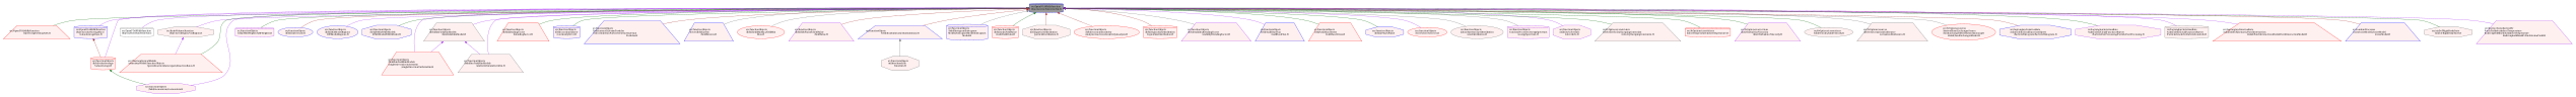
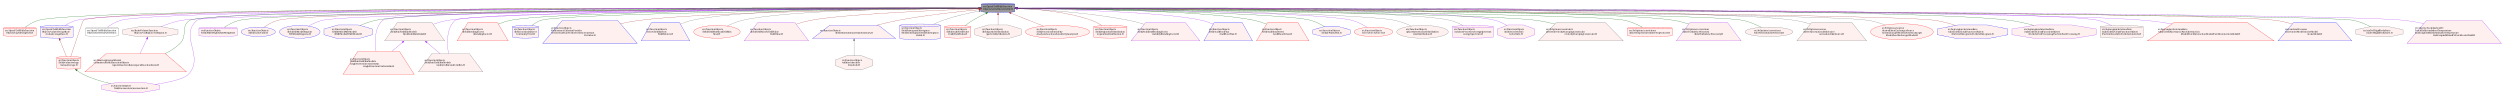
  digraph {
    fontname="Noto Serif"
    node [color=blue fillcolor="#FFF0F0" fontname="Noto Serif" fontsize=10 shape=trapezium style=filled]
    edge [color=purple dir=back fontname="Noto Serif" fontsize=10 labelfontname=Helvetica labelfontsize=10 style=solid]
    n1 [fillcolor=grey60 fontcolor=black height=0.2 label="src/OpenFOAM/db/function\lObjects/writeFile/writeFile.H" shape=cylinder width=0.4]
-   n2 [color=red height=0.2 label="src/OpenFOAM/db/function\lObjects/logFiles/logFiles.H" width=0.4]
+   n2 [color=red height=0.2 label="src/OpenFOAM/db/function\lObjects/logFiles/logFiles.H" shape=cylinder width=0.4]
    n3 [height=0.2 label="src/OpenFOAM/db/function\lObjects/valueAverageBase\l/valueAverageBase.H" shape=cylinder width=0.4]
    n4 [color=red height=0.2 label="src/functionObjects\l/field/valueAverage\l/valueAverage.H" shape=cylinder width=0.4]
    n5 [color=gray40 fillcolor=white height=0.2 label="src/OpenFOAM/db/function\lObjects/writeFile/writeFile.C" shape=cylinder width=0.4]
    n6 [color=gray40 height=0.2 label="src/finiteVolume/function\lObjects/volRegion/volRegion.H" shape=octagon width=0.4]
    n7 [color=purple height=0.2 label="src/functionObjects\l/field/momentum/momentum.H" shape=octagon width=0.4]
    n8 [color=red height=0.2 label="src/thermophysicalModels\l/chemistryModel/functionObjects\l/specieReactionRates/specieReactionRates.H" width=0.4]
    n9 [color=purple height=0.2 label="src/functionObjects\l/field/AMIWeights/AMIWeights.H" shape=cylinder width=0.4]
    n10 [height=0.2 label="src/functionObjects\l/field/Curle/Curle.H" shape=ellipse width=0.4]
    n11 [height=0.2 label="src/functionObjects\l/field/DESModelRegions\l/DESModelRegions.H" shape=ellipse width=0.4]
    n12 [height=0.2 label="src/functionObjects\l/field/DMD/DMDModels\l/DMDModel/DMDModel.H" shape=octagon width=0.4]
    n13 [color=gray40 height=0.2 label="src/functionObjects\l/field/binField/binModels\l/binModel/binModel.H" width=0.4]
    n14 [color=red height=0.2 label="src/functionObjects\l/field/binField/binModels\l/singleDirectionUniformBin\l/singleDirectionUniformBin.H" width=0.4]
    n15 [color=gray40 height=0.2 label="src/functionObjects\l/field/binField/binModels\l/uniformBin/uniformBin.H" width=0.4]
    n16 [color=red height=0.2 label="src/functionObjects\l/field/blendingFactor\l/blendingFactor.H" width=0.4]
    n17 [height=0.2 label="src/functionObjects\l/field/continuityError\l/continuityError.H" shape=cylinder width=0.4]
    n18 [height=0.2 label="src/functionObjects\l/field/extractEulerianParticles\l/extractEulerianParticles/extractEulerian\lParticles.H" width=0.4]
    n19 [height=0.2 label="src/functionObjects\l/forces/fieldExtents\l/fieldExtents.H" width=0.4]
    n20 [color=red height=0.2 label="src/functionObjects\l/field/fieldMinMax/fieldMin\lMax.H" shape=ellipse width=0.4]
    n21 [color=purple height=0.2 label="src/functionObjects\l/field/fieldValues/fieldValue\l/fieldValue.H" width=0.4]
    n22 [height=0.2 label="src/functionObjects\l/field/fluxSummary/fluxSummary.H" width=0.4]
    n23 [height=0.2 label="src/functionObjects\l/field/histogram/histogram\lModels/histogramModel/histogram\lModel.H" shape=cylinder width=0.4]
    n24 [color=red height=0.2 label="src/functionObjects\l/field/multiFieldValue\l/multiFieldValue.H" shape=cylinder width=0.4]
    n25 [color=gray40 height=0.2 label="src/functionObjects\l/field/particleDistribution\l/particleDistribution.H" shape=octagon width=0.4]
    n26 [color=red height=0.2 label="src/functionObjects\l/field/reactionSensitivity\lAnalysis/reactionsSensitivityAnalysis.H" shape=ellipse width=0.4]
    n27 [color=red height=0.2 label="src/functionObjects\l/field/regionSizeDistribution\l/regionSizeDistribution.H" shape=cylinder width=0.4]
    n28 [color=purple height=0.2 label="src/functionObjects\l/field/stabilityBlendingFactor\l/stabilityBlendingFactor.H" width=0.4]
    n29 [height=0.2 label="src/functionObjects\l/field/wallHeatFlux\l/wallHeatFlux.H" width=0.4]
    n30 [color=red height=0.2 label="src/functionObjects\l/field/wallShearStress\l/wallShearStress.H" width=0.4]
    n31 [height=0.2 label="src/functionObjects\l/field/yPlus/yPlus.H" shape=octagon width=0.4]
    n32 [color=red height=0.2 label="src/functionObjects\l/forces/forces/forces.H" shape=ellipse width=0.4]
    n33 [color=gray40 height=0.2 label="src/functionObjects\l/phaseSystems/sizeDistribution\l/sizeDistribution.H" shape=ellipse width=0.4]
    n34 [color=purple height=0.2 label="src/functionObjects\l/randomProcesses/energySpectrum\l/energySpectrum.H" shape=cylinder width=0.4]
    n35 [color=purple height=0.2 label="src/functionObjects\l/utilities/solverInfo\l/solverInfo.H" shape=octagon width=0.4]
    n36 [color=gray40 height=0.2 label="src/fvOptions/constraints\l/derived/velocityDampingConstraint\l/velocityDampingConstraint.H" width=0.4]
    n37 [color=red height=0.2 label="src/fvOptions/corrections\l/limitTemperature/limitTemperature.H" shape=cylinder width=0.4]
    n38 [color=purple height=0.2 label="src/fvOptions/corrections\l/limitTurbulenceViscosity\l/limitTurbulenceViscosity.H" width=0.4]
    n39 [color=gray40 height=0.2 label="src/fvOptions/corrections\l/limitVelocity/limitVelocity.H" shape=ellipse width=0.4]
    n40 [color=gray40 height=0.2 label="src/fvOptions/sources\l/derived/actuationDiskSource\l/actuationDiskSource.H" width=0.4]
    n41 [color=red height=0.2 label="src/fvOptions/sources\l/derived/heatExchangerSource\l/heatExchangerModels/heatExchanger\lModel/heatExchangerModel.H" shape=ellipse width=0.4]
    n42 [height=0.2 label="src/lagrangian/intermediate\l/submodels/CloudFunctionObjects\l/ParticleHistogram/ParticleHistogram.H" shape=octagon width=0.4]
    n43 [color=purple height=0.2 label="src/lagrangian/intermediate\l/submodels/CloudFunctionObjects\l/ParticlePostProcessing/ParticlePostProcessing.H" shape=octagon width=0.4]
    n44 [color=gray40 height=0.2 label="src/lagrangian/intermediate\l/submodels/CloudFunctionObjects\l/ParticleZoneInfo/ParticleZoneInfo.H" shape=cylinder width=0.4]
    n45 [color=red height=0.2 label="src/lagrangian/intermediate\l/submodels/Kinematic/PatchInteraction\lModel/PatchInteractionModel/PatchInteractionModel.H" width=0.4]
    n46 [height=0.2 label="src/randomProcesses\l/noise/noiseModels/noiseModel\l/noiseModel.H" width=0.4]
    n47 [color=gray40 height=0.2 label="src/sixDoFRigidBodyState\l/sixDoFRigidBodyState.H" shape=octagon width=0.4]
    n48 [color=purple height=0.2 label="src/thermoTools/derivedFv\lPatchFields/turbulentTemperature\lRadCoupledMixed/turbulentTemperature\lRadCoupledMixedFvPatchScalarField.H" width=0.4]
    n49 [color=gray40 height=0.2 label="src/functionObjects\l/utilities/timeInfo\l/timeInfo.H" shape=octagon width=0.4]
    n1 -> n2 [color=darkgreen]
    n1 -> n3
-   n1 -> n4
+   n1 -> n4 [color=brown]
    n1 -> n5
    n1 -> n6
    n1 -> n7
    n1 -> n8 [color=darkgreen]
    n1 -> n9 [color=darkgreen]
    n1 -> n10 [color=brown]
    n1 -> n11
    n1 -> n12 [color=darkgreen]
    n1 -> n13
    n1 -> n14
    n1 -> n15
    n1 -> n16 [color=darkgreen]
    n1 -> n17 [color=darkgreen]
    n1 -> n18 [color=brown]
    n1 -> n19 [color=gray40]
    n1 -> n20 [color=gray40]
    n1 -> n21 [color=brown]
    n1 -> n22 [color=brown]
    n1 -> n23 [color=gray40]
    n1 -> n24 [color=darkgreen]
    n1 -> n25 [color=brown]
    n1 -> n26 [color=brown]
    n1 -> n27 [color=brown]
    n1 -> n28 [color=gray40]
    n1 -> n29
    n1 -> n30 [color=darkgreen]
    n1 -> n31 [color=darkgreen]
    n1 -> n32
    n1 -> n33 [color=gray40]
    n1 -> n34 [color=gray40]
    n1 -> n35
    n1 -> n36 [color=darkgreen]
    n1 -> n37 [color=darkgreen]
    n1 -> n38 [color=darkgreen]
    n1 -> n39 [color=darkgreen]
    n1 -> n40 [color=gray40]
    n1 -> n41 [color=gray40]
    n1 -> n42 [color=brown]
    n1 -> n43 [color=darkgreen]
    n1 -> n44
    n1 -> n45
    n1 -> n46 [color=brown]
    n1 -> n47 [color=darkgreen]
    n1 -> n48
    n3 -> n4 [color=brown]
    n4 -> n7 [color=darkgreen]
    n6 -> n8
    n13 -> n14
    n13 -> n15
    n22 -> n49 [color=gray40]
  }
